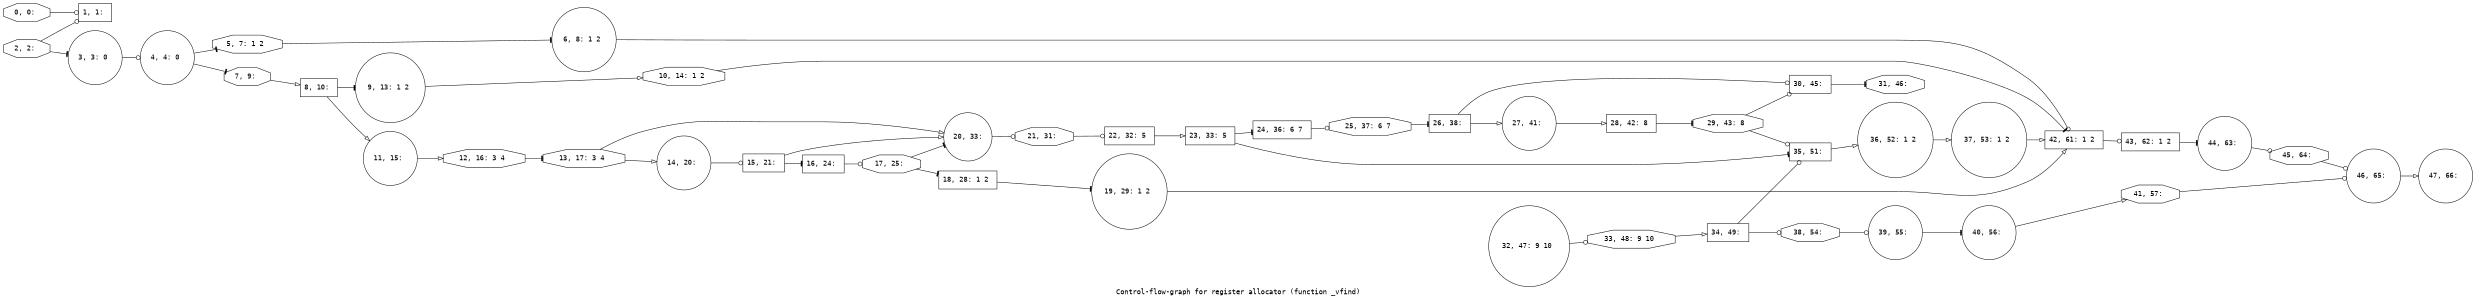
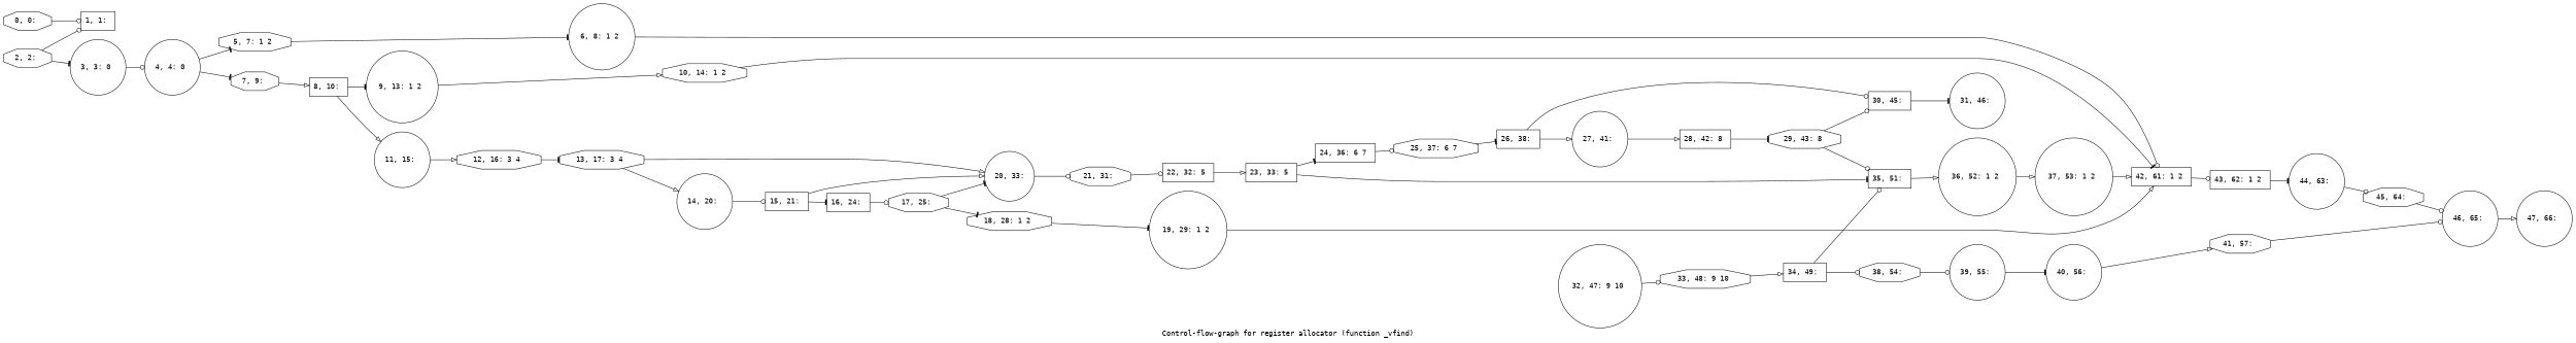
  digraph {
    fontname="DejaVu Sans Mono"
    label="Control-flow-graph for register allocator (function _vfind)"
    rankdir=LR
    node [fontname="DejaVu Sans Mono" shape=octagon]
    edge [arrowhead=odot fontname="DejaVu Sans Mono"]
    n1 [label="0, 0: "]
    n2 [label="1, 1: " shape=box]
    n3 [label="2, 2: "]
    n4 [label="3, 3: 0 " shape=circle]
    n5 [label="4, 4: 0 " shape=circle]
    n6 [label="5, 7: 1 2 "]
    n7 [label="7, 9: "]
    n8 [label="6, 8: 1 2 " shape=circle]
    n9 [label="8, 10: " shape=box]
    n10 [label="42, 61: 1 2 " shape=box]
    n11 [label="43, 62: 1 2 " shape=box]
    n12 [label="9, 13: 1 2 " shape=circle]
    n13 [label="11, 15: " shape=circle]
    n14 [label="10, 14: 1 2 "]
    n15 [label="12, 16: 3 4 "]
    n16 [label="13, 17: 3 4 "]
    n17 [label="14, 20: " shape=circle]
    n18 [label="20, 33:" shape=circle]
    n19 [label="15, 21: " shape=box]
    n20 [label="21, 31: "]
    n21 [label="16, 24: " shape=box]
    n22 [label="17, 25: "]
-   n23 [label="18, 28: 1 2 " shape=box]
+   n23 [label="18, 28: 1 2 "]
    n24 [label="19, 29: 1 2 " shape=circle]
    n25 [label="22, 32: 5 " shape=box]
    n26 [label="23, 33: 5 " shape=box]
    n27 [label="24, 36: 6 7 " shape=box]
    n28 [label="35, 51: " shape=box]
    n29 [label="25, 37: 6 7 "]
    n30 [label="36, 52: 1 2 " shape=circle]
    n31 [label="26, 38: " shape=box]
    n32 [label="27, 41: " shape=circle]
    n33 [label="30, 45: " shape=box]
    n34 [label="28, 42: 8 " shape=box]
-   n35 [label="31, 46: "]
+   n35 [label="31, 46: " shape=circle]
    n36 [label="29, 43: 8 "]
    n37 [label="32, 47: 9 10 " shape=circle]
    n38 [label="33, 48: 9 10 "]
    n39 [label="34, 49: " shape=box]
    n40 [label="38, 54: "]
    n41 [label="39, 55: " shape=circle]
    n42 [label="37, 53: 1 2 " shape=circle]
    n43 [label="40, 56: " shape=circle]
    n44 [label="41, 57: "]
    n45 [label="46, 65: " shape=circle]
    n46 [label="47, 66: " shape=circle]
    n47 [label="44, 63: " shape=circle]
    n48 [label="45, 64: "]
    n1 -> n2
    n3 -> n2
    n3 -> n4 [arrowhead=tee]
    n4 -> n5
    n5 -> n6 [arrowhead=tee]
    n5 -> n7 [arrowhead=tee]
    n6 -> n8 [arrowhead=tee]
    n7 -> n9 [arrowhead=onormal]
    n8 -> n10
    n9 -> n12 [arrowhead=tee]
    n9 -> n13 [arrowhead=onormal]
    n10 -> n11
    n11 -> n47 [arrowhead=tee]
    n12 -> n14 [arrowhead=onormal]
    n13 -> n15 [arrowhead=onormal]
    n14 -> n10 [arrowhead=tee]
    n15 -> n16 [arrowhead=tee]
    n16 -> n17 [arrowhead=onormal]
    n16 -> n18 [arrowhead=onormal]
    n17 -> n19
    n18 -> n20
    n19 -> n18 [arrowhead=onormal]
    n19 -> n21 [arrowhead=tee]
    n20 -> n25
    n21 -> n22
    n22 -> n18 [arrowhead=tee]
    n22 -> n23 [arrowhead=tee]
    n23 -> n24 [arrowhead=tee]
    n24 -> n10 [arrowhead=onormal]
    n25 -> n26 [arrowhead=onormal]
    n26 -> n27 [arrowhead=tee]
    n26 -> n28 [arrowhead=tee]
    n27 -> n29
    n28 -> n30 [arrowhead=onormal]
    n29 -> n31 [arrowhead=tee]
    n30 -> n42 [arrowhead=onormal]
    n31 -> n32 [arrowhead=onormal]
    n31 -> n33
    n32 -> n34 [arrowhead=onormal]
    n33 -> n35 [arrowhead=tee]
    n34 -> n36 [arrowhead=tee]
    n36 -> n28
    n36 -> n33
    n37 -> n38
    n38 -> n39 [arrowhead=onormal]
    n39 -> n28
    n39 -> n40
    n40 -> n41
    n41 -> n43 [arrowhead=tee]
    n42 -> n10 [arrowhead=onormal]
    n43 -> n44 [arrowhead=onormal]
    n44 -> n45
    n45 -> n46 [arrowhead=onormal]
    n47 -> n48
    n48 -> n45
  }
